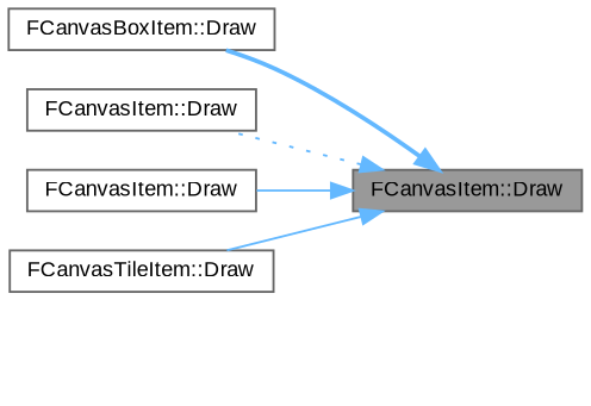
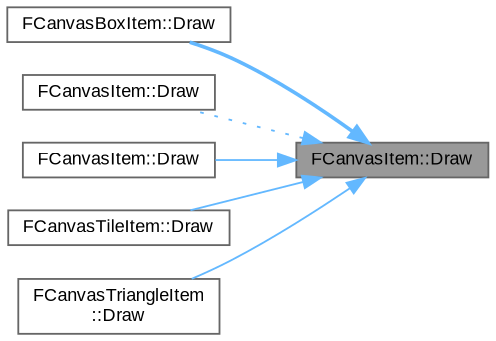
  digraph {
    rankdir=RL
    fontname="Liberation Sans"
    node [color=grey40 fillcolor=white fontname="Liberation Sans" fontsize=10 shape=box style=filled]
    edge [color=steelblue1 dir=back fontname="Liberation Sans" fontsize=10 labelfontname=Helvetica labelfontsize=10 style=solid]
    n1 [color=gray40 fillcolor=grey60 fontcolor=black height=0.2 label="FCanvasItem::Draw" width=0.4]
    n2 [height=0.2 label="FCanvasBoxItem::Draw" width=0.4]
    n3 [height=0.2 label="FCanvasItem::Draw" width=0.4]
    n4 [height=0.2 label="FCanvasItem::Draw" width=0.4]
    n5 [height=0.2 label="FCanvasTileItem::Draw" width=0.4]
+   n6 [height=0.2 label="FCanvasTriangleItem\l::Draw" width=0.4]
    n1 -> n2 [style=bold]
    n1 -> n3 [style=dotted]
    n1 -> n4
    n1 -> n5
+   n1 -> n6
  }
